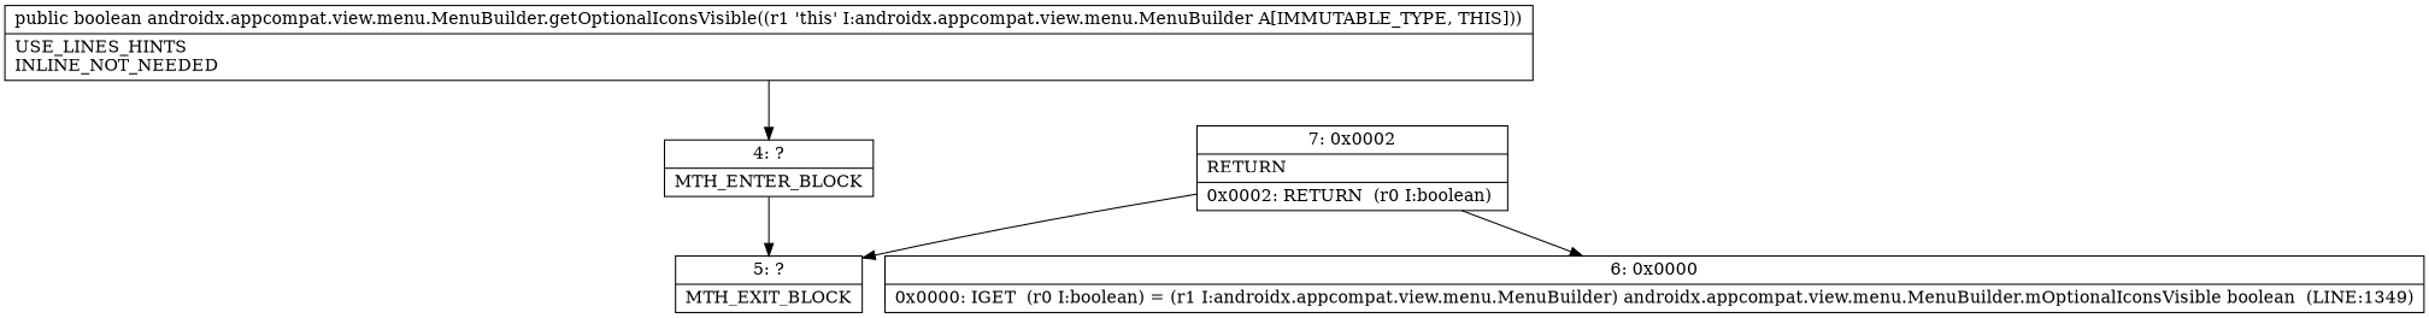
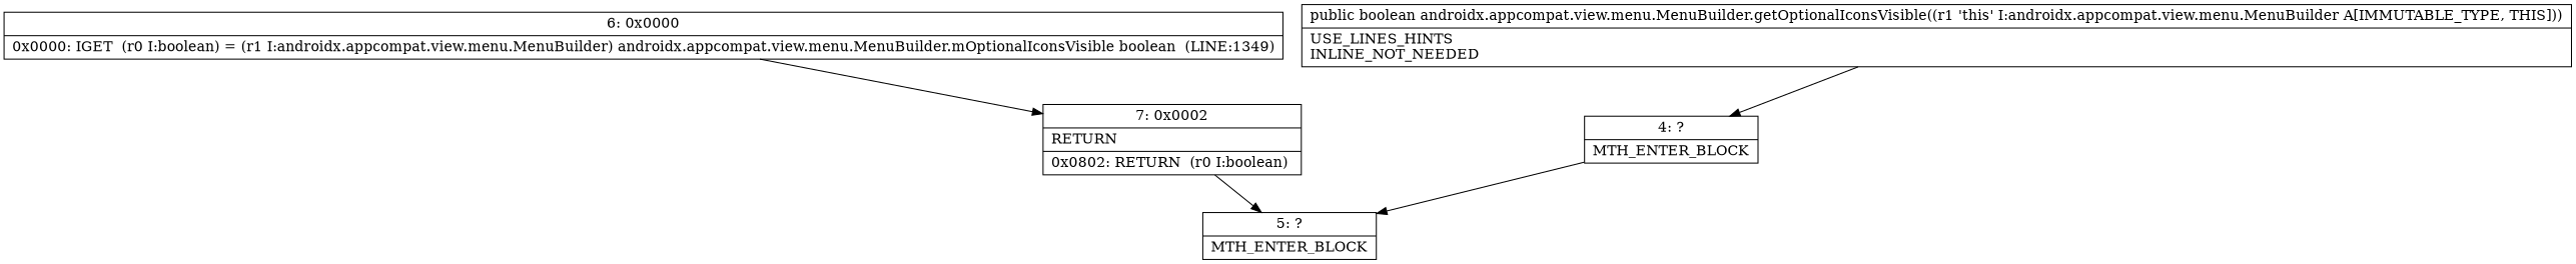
  digraph {
    node [shape=record]
    n1 [label="{4\:\ ?|MTH_ENTER_BLOCK\l}"]
-   n2 [label="{5\:\ ?|MTH_EXIT_BLOCK\l}"]
+   n2 [label="{5\:\ ?|MTH_ENTER_BLOCK\l}"]
    n3 [label="{6\:\ 0x0000|0x0000: IGET  (r0 I:boolean) = (r1 I:androidx.appcompat.view.menu.MenuBuilder) androidx.appcompat.view.menu.MenuBuilder.mOptionalIconsVisible boolean  (LINE:1349)\l}"]
-   n4 [label="{7\:\ 0x0002|RETURN\l|0x0002: RETURN  (r0 I:boolean) \l}"]
+   n4 [label="{7\:\ 0x0002|RETURN\l|0x0802: RETURN  (r0 I:boolean) \l}"]
    n5 [label="{public boolean androidx.appcompat.view.menu.MenuBuilder.getOptionalIconsVisible((r1 'this' I:androidx.appcompat.view.menu.MenuBuilder A[IMMUTABLE_TYPE, THIS]))  | USE_LINES_HINTS\lINLINE_NOT_NEEDED\l}"]
    n1 -> n2
-   n4 -> n3
+   n3 -> n4
    n4 -> n2
    n5 -> n1
  }
